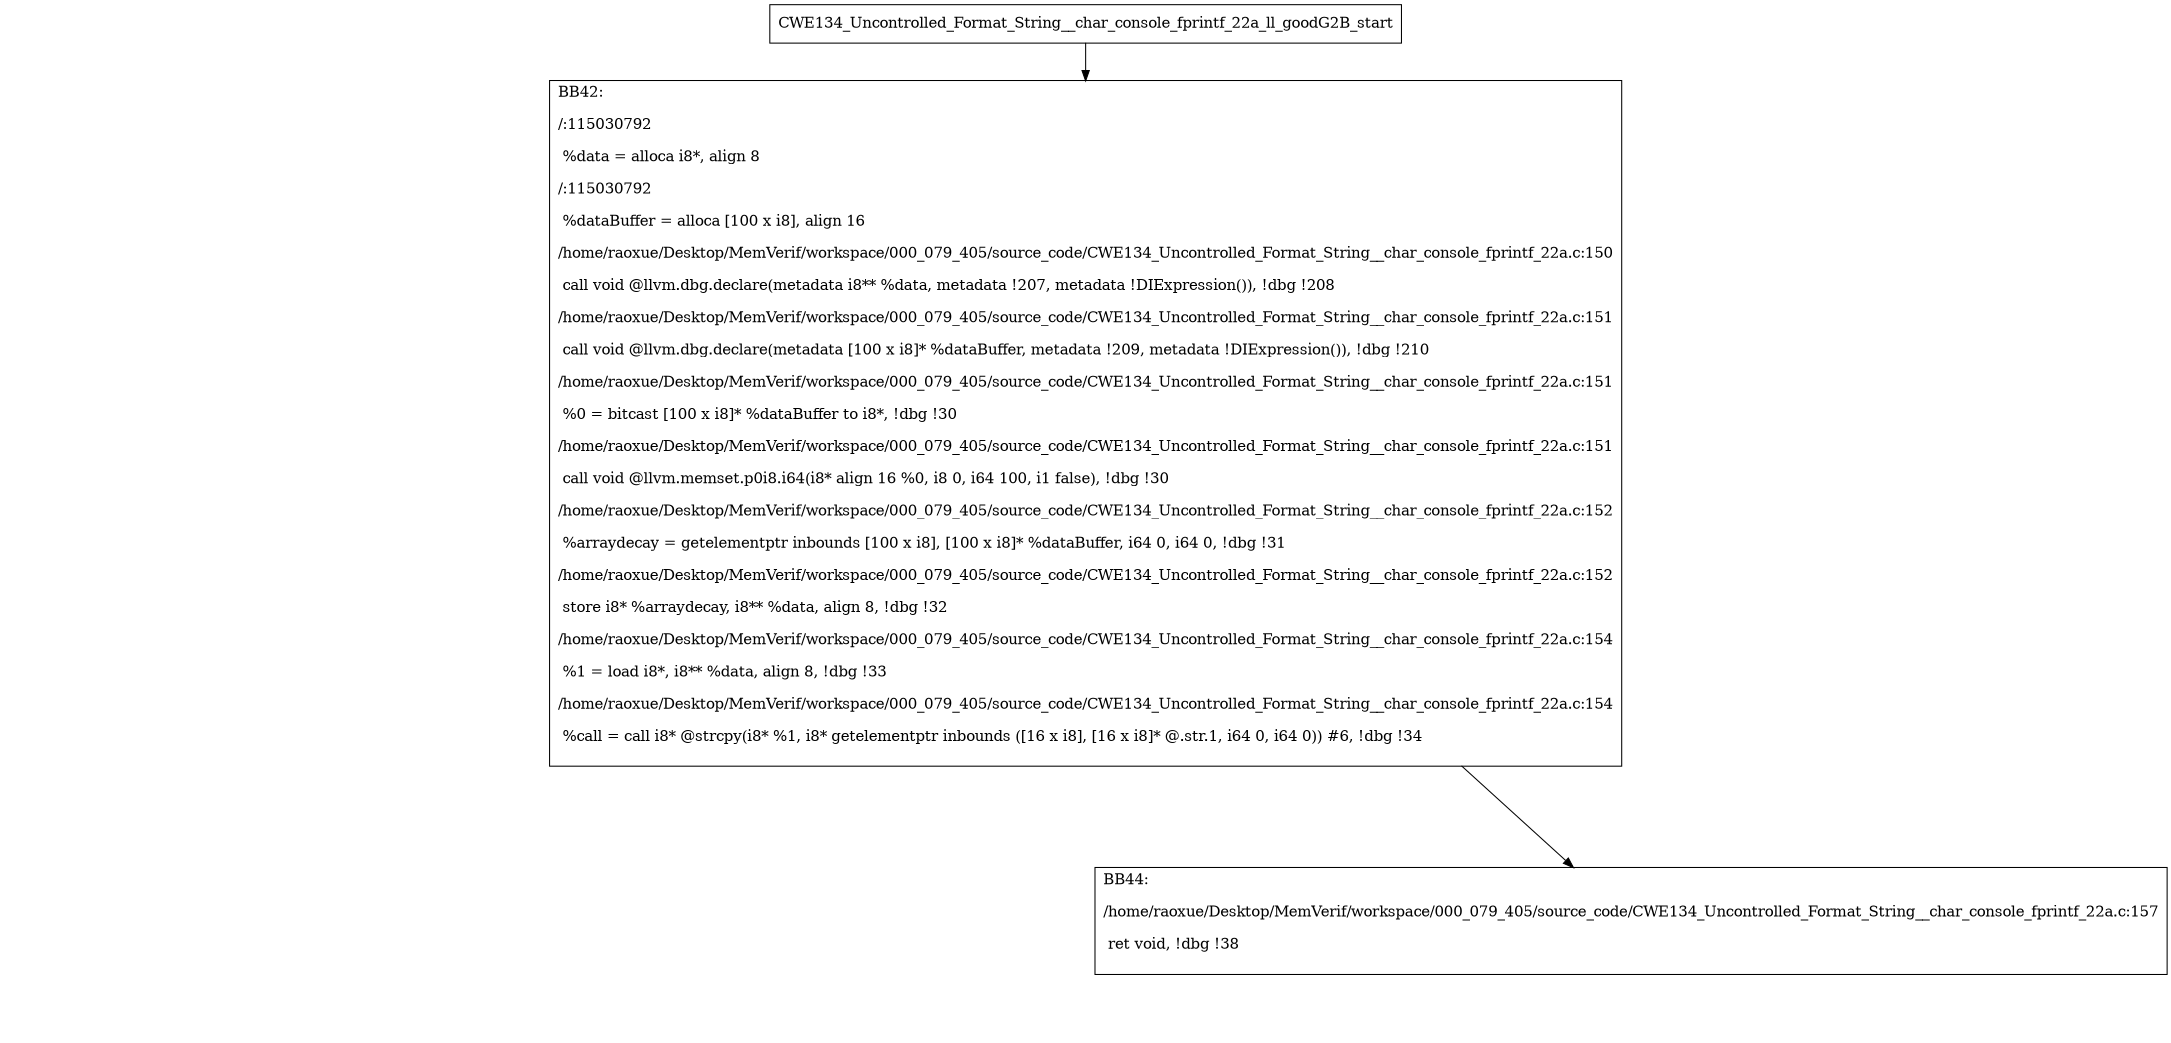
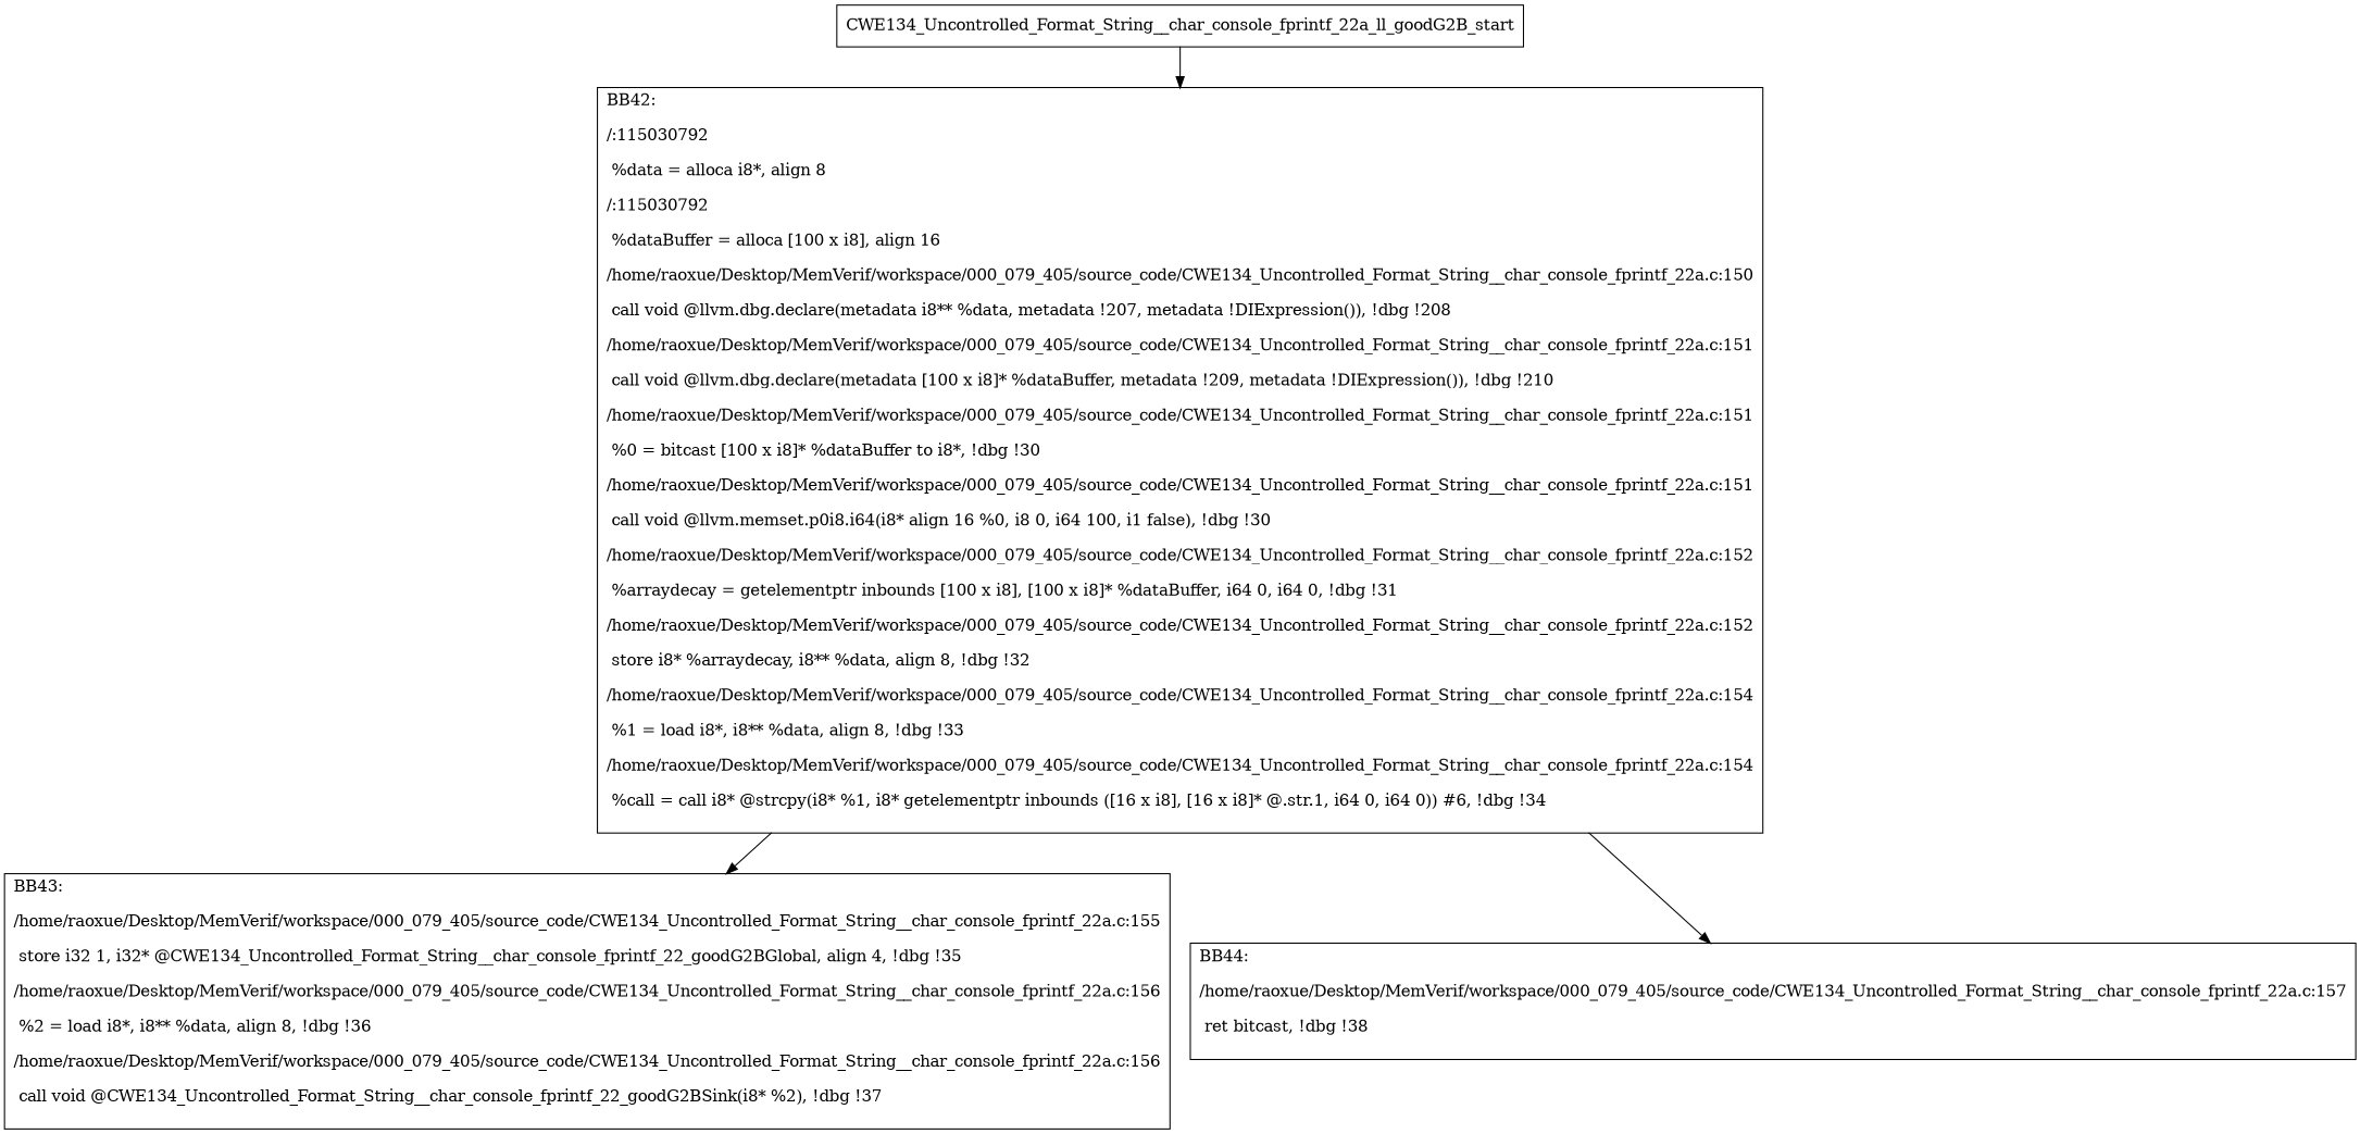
  digraph {
    node [shape=record]
    n1 [label="{CWE134_Uncontrolled_Format_String__char_console_fprintf_22a_ll_goodG2B_start}"]
    n2 [label="{BB42:\l\l/:115030792\l\n  %data = alloca i8*, align 8\l\n/:115030792\l\n  %dataBuffer = alloca [100 x i8], align 16\l\n/home/raoxue/Desktop/MemVerif/workspace/000_079_405/source_code/CWE134_Uncontrolled_Format_String__char_console_fprintf_22a.c:150\l\n  call void @llvm.dbg.declare(metadata i8** %data, metadata !207, metadata !DIExpression()), !dbg !208\l\n/home/raoxue/Desktop/MemVerif/workspace/000_079_405/source_code/CWE134_Uncontrolled_Format_String__char_console_fprintf_22a.c:151\l\n  call void @llvm.dbg.declare(metadata [100 x i8]* %dataBuffer, metadata !209, metadata !DIExpression()), !dbg !210\l\n/home/raoxue/Desktop/MemVerif/workspace/000_079_405/source_code/CWE134_Uncontrolled_Format_String__char_console_fprintf_22a.c:151\l\n  %0 = bitcast [100 x i8]* %dataBuffer to i8*, !dbg !30\l\n/home/raoxue/Desktop/MemVerif/workspace/000_079_405/source_code/CWE134_Uncontrolled_Format_String__char_console_fprintf_22a.c:151\l\n  call void @llvm.memset.p0i8.i64(i8* align 16 %0, i8 0, i64 100, i1 false), !dbg !30\l\n/home/raoxue/Desktop/MemVerif/workspace/000_079_405/source_code/CWE134_Uncontrolled_Format_String__char_console_fprintf_22a.c:152\l\n  %arraydecay = getelementptr inbounds [100 x i8], [100 x i8]* %dataBuffer, i64 0, i64 0, !dbg !31\l\n/home/raoxue/Desktop/MemVerif/workspace/000_079_405/source_code/CWE134_Uncontrolled_Format_String__char_console_fprintf_22a.c:152\l\n  store i8* %arraydecay, i8** %data, align 8, !dbg !32\l\n/home/raoxue/Desktop/MemVerif/workspace/000_079_405/source_code/CWE134_Uncontrolled_Format_String__char_console_fprintf_22a.c:154\l\n  %1 = load i8*, i8** %data, align 8, !dbg !33\l\n/home/raoxue/Desktop/MemVerif/workspace/000_079_405/source_code/CWE134_Uncontrolled_Format_String__char_console_fprintf_22a.c:154\l\n  %call = call i8* @strcpy(i8* %1, i8* getelementptr inbounds ([16 x i8], [16 x i8]* @.str.1, i64 0, i64 0)) #6, !dbg !34\l\n}"]
-   n4 [label="{BB44:\l\l/home/raoxue/Desktop/MemVerif/workspace/000_079_405/source_code/CWE134_Uncontrolled_Format_String__char_console_fprintf_22a.c:157\l\n  ret void, !dbg !38\l\n}"]
+   n3 [label="{BB43:\l\l/home/raoxue/Desktop/MemVerif/workspace/000_079_405/source_code/CWE134_Uncontrolled_Format_String__char_console_fprintf_22a.c:155\l\n  store i32 1, i32* @CWE134_Uncontrolled_Format_String__char_console_fprintf_22_goodG2BGlobal, align 4, !dbg !35\l\n/home/raoxue/Desktop/MemVerif/workspace/000_079_405/source_code/CWE134_Uncontrolled_Format_String__char_console_fprintf_22a.c:156\l\n  %2 = load i8*, i8** %data, align 8, !dbg !36\l\n/home/raoxue/Desktop/MemVerif/workspace/000_079_405/source_code/CWE134_Uncontrolled_Format_String__char_console_fprintf_22a.c:156\l\n  call void @CWE134_Uncontrolled_Format_String__char_console_fprintf_22_goodG2BSink(i8* %2), !dbg !37\l\n}"]
+   n4 [label="{BB44:\l\l/home/raoxue/Desktop/MemVerif/workspace/000_079_405/source_code/CWE134_Uncontrolled_Format_String__char_console_fprintf_22a.c:157\l\n  ret bitcast, !dbg !38\l\n}"]
    n1 -> n2
+   n2 -> n3
    n2 -> n4
  }
